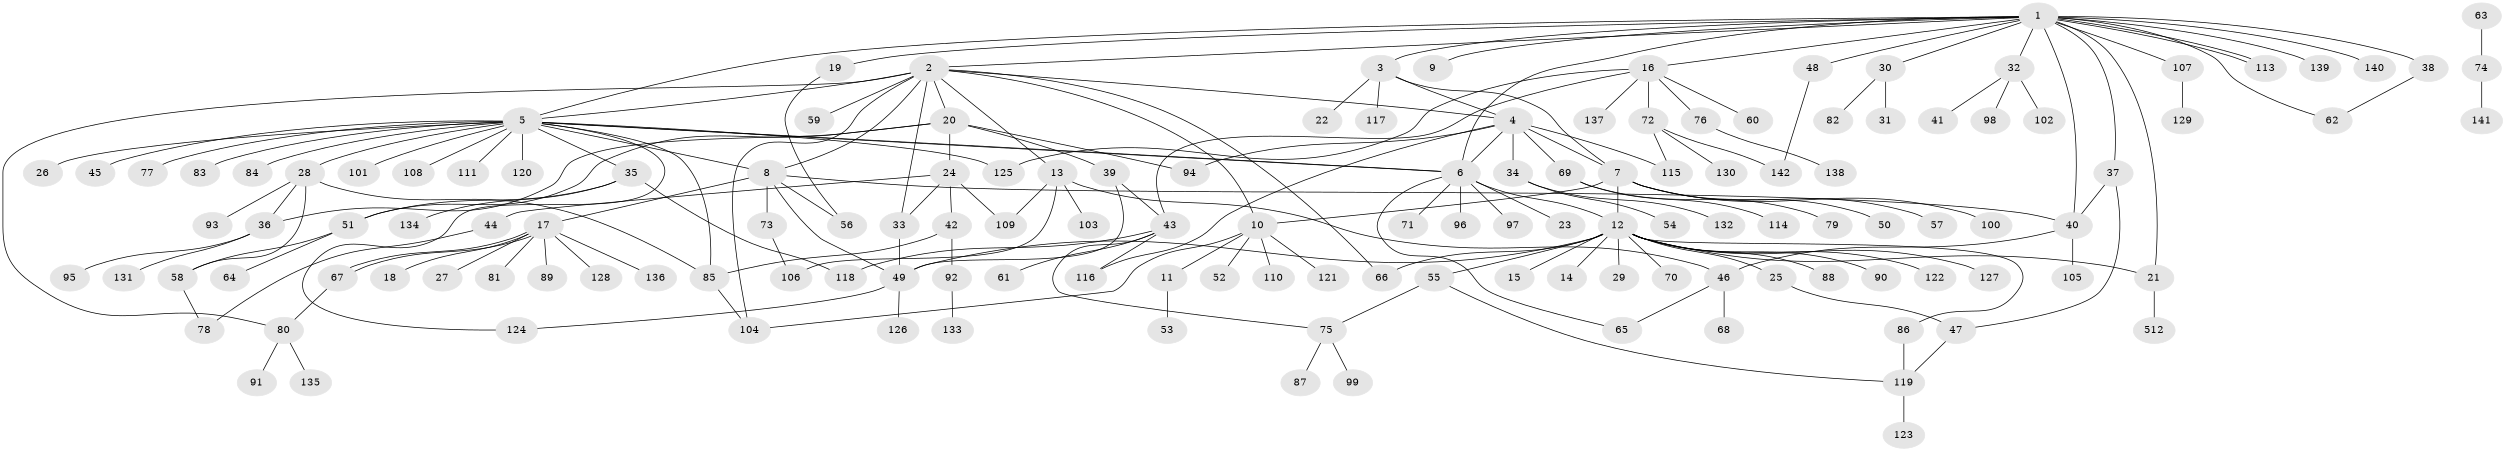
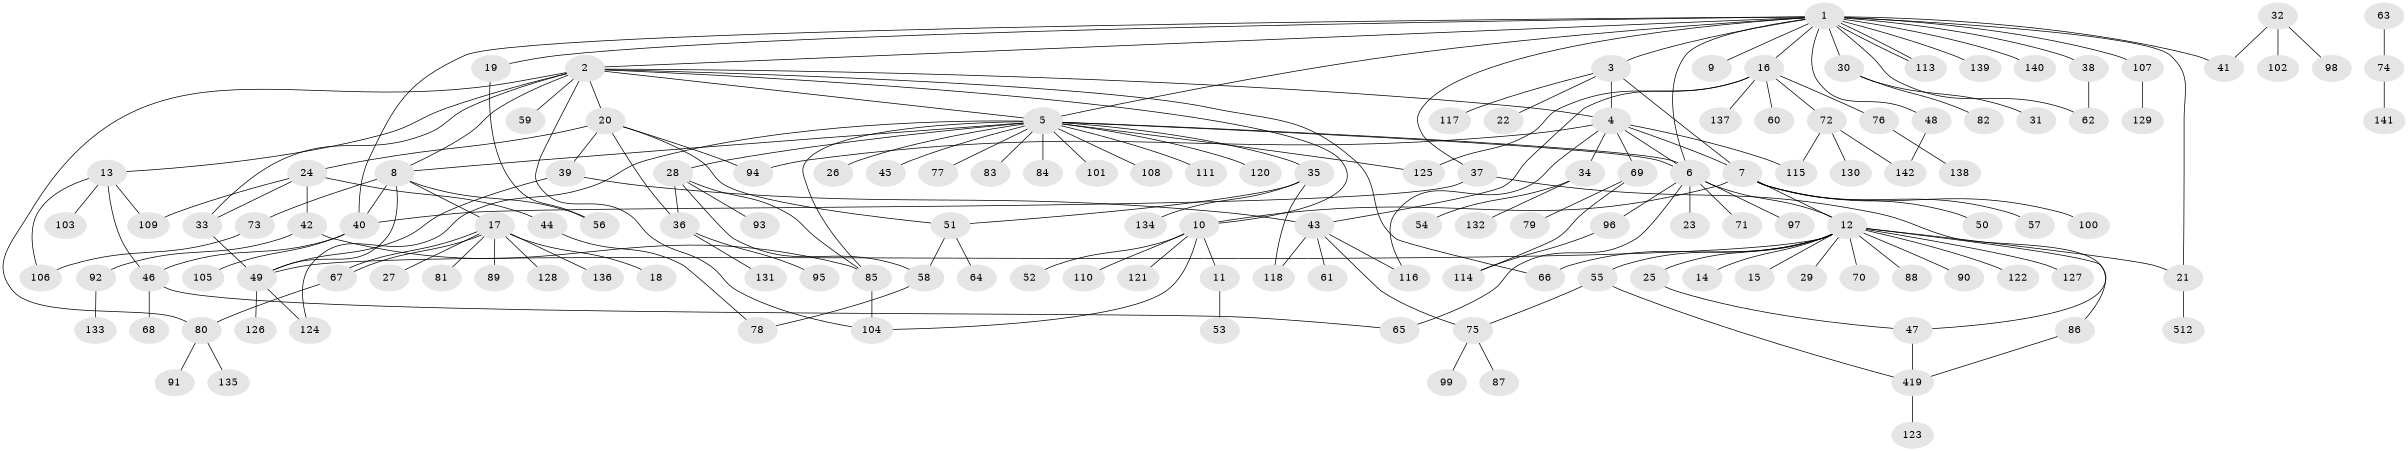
  graph {
    node [color=gray90 style=filled]
    1
    2
    3
    5
    6
    9
    16
    19
    21
    30
    32
    37
    38
    40
    48
    107
    113
    139
    140
    62
    4
    8
    10
    13
    20
    33
    59
    66
    80
    104
    7
    22
    117
    26
    28
    35
    45
    77
    83
    84
    85
    101
    108
    111
    120
    124
    125
    12
    23
    65
    71
    96
    97
    43
    60
    72
    76
    137
    56
    n60 [label=512]
    31
    82
    41
    98
    102
    47
    46
    105
    142
    63
    74
    129
    34
    69
    94
    115
    116
    17
    49
    73
    11
    52
    110
    121
    103
    106
    109
    24
    36
    39
    51
    91
    135
    50
    57
    100
    54
    132
    79
    114
    58
    93
    118
    134
    14
    15
    25
    29
    55
    70
    86
    88
    90
    122
    127
    18
    27
    67
    81
    89
    128
    136
    126
    53
    75
-   119
+   119 [label=419]
    68
    61
    130
    138
    42
    44
    95
    131
    64
    92
    78
    133
    87
    99
    123
    141
    1 -- 2
    1 -- 3
    1 -- 5
    1 -- 6
    1 -- 9
    1 -- 16
    1 -- 19
    1 -- 21
    1 -- 30
-   1 -- 32
+   1 -- 41
    1 -- 37
    1 -- 38
    1 -- 40
    1 -- 48
    1 -- 107
    1 -- 113
    1 -- 113
    1 -- 139
    1 -- 140
    1 -- 62
    2 -- 5
    2 -- 4
    2 -- 8
    2 -- 10
    2 -- 13
    2 -- 20
    2 -- 33
    2 -- 59
    2 -- 66
    2 -- 80
    2 -- 104
    3 -- 4
    3 -- 7
    3 -- 22
    3 -- 117
    5 -- 6
    5 -- 6
    5 -- 8
    5 -- 26
    5 -- 28
    5 -- 35
    5 -- 45
    5 -- 77
    5 -- 83
    5 -- 84
    5 -- 85
    5 -- 101
    5 -- 108
    5 -- 111
    5 -- 120
    5 -- 124
    5 -- 125
    6 -- 12
    6 -- 23
    6 -- 65
    6 -- 71
    6 -- 96
    6 -- 97
    16 -- 125
    16 -- 43
    16 -- 60
    16 -- 72
    16 -- 76
    16 -- 137
    19 -- 56
    21 -- n60
    30 -- 31
    30 -- 82
    32 -- 41
    32 -- 98
    32 -- 102
    37 -- 40
    37 -- 47
    38 -- 62
    40 -- 46
    40 -- 105
    48 -- 142
    107 -- 129
    4 -- 6
    4 -- 7
    4 -- 34
    4 -- 69
    4 -- 94
    4 -- 115
    4 -- 116
    8 -- 40
    8 -- 56
    8 -- 17
    8 -- 49
    8 -- 73
    10 -- 104
    10 -- 11
    10 -- 52
    10 -- 110
    10 -- 121
    13 -- 46
    13 -- 103
    13 -- 106
    13 -- 109
    20 -- 94
    20 -- 24
    20 -- 36
    20 -- 39
    20 -- 51
    33 -- 49
    80 -- 91
    80 -- 135
    7 -- 10
    7 -- 12
    7 -- 50
    7 -- 57
    7 -- 100
    28 -- 85
    28 -- 36
    28 -- 58
    28 -- 93
    35 -- 51
    35 -- 118
    35 -- 134
    85 -- 104
    12 -- 21
    12 -- 66
    12 -- 49
    12 -- 14
    12 -- 15
    12 -- 25
    12 -- 29
    12 -- 55
    12 -- 70
    12 -- 86
    12 -- 88
    12 -- 90
    12 -- 122
    12 -- 127
+   96 -- 114
    43 -- 116
    43 -- 118
    43 -- 75
    43 -- 61
    72 -- 142
    72 -- 115
    72 -- 130
    76 -- 138
    47 -- 119
    46 -- 65
    46 -- 68
    63 -- 74
    74 -- 141
    34 -- 54
    34 -- 132
    69 -- 79
    69 -- 114
    17 -- 18
    17 -- 27
    17 -- 67
    17 -- 67
    17 -- 81
    17 -- 89
    17 -- 128
    17 -- 136
    49 -- 124
    49 -- 126
    73 -- 106
    11 -- 53
    24 -- 33
    24 -- 109
    24 -- 42
    24 -- 44
    36 -- 95
    36 -- 131
    39 -- 43
    39 -- 49
    51 -- 58
    51 -- 64
    58 -- 78
    25 -- 47
    55 -- 75
    55 -- 119
    86 -- 119
    67 -- 80
    75 -- 87
    75 -- 99
    119 -- 123
    42 -- 85
    42 -- 92
    44 -- 78
    92 -- 133
  }
